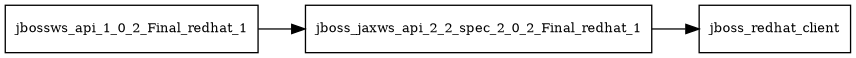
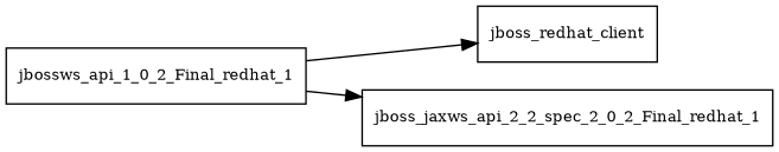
  digraph {
    rankdir=LR
    node [fontsize=10.0 shape=box]
    n1 [label=jboss_redhat_client]
    jbossws_api_1_0_2_Final_redhat_1
    jboss_jaxws_api_2_2_spec_2_0_2_Final_redhat_1
-   jboss_jaxws_api_2_2_spec_2_0_2_Final_redhat_1 -> n1
+   jbossws_api_1_0_2_Final_redhat_1 -> n1
    jbossws_api_1_0_2_Final_redhat_1 -> jboss_jaxws_api_2_2_spec_2_0_2_Final_redhat_1
  }
